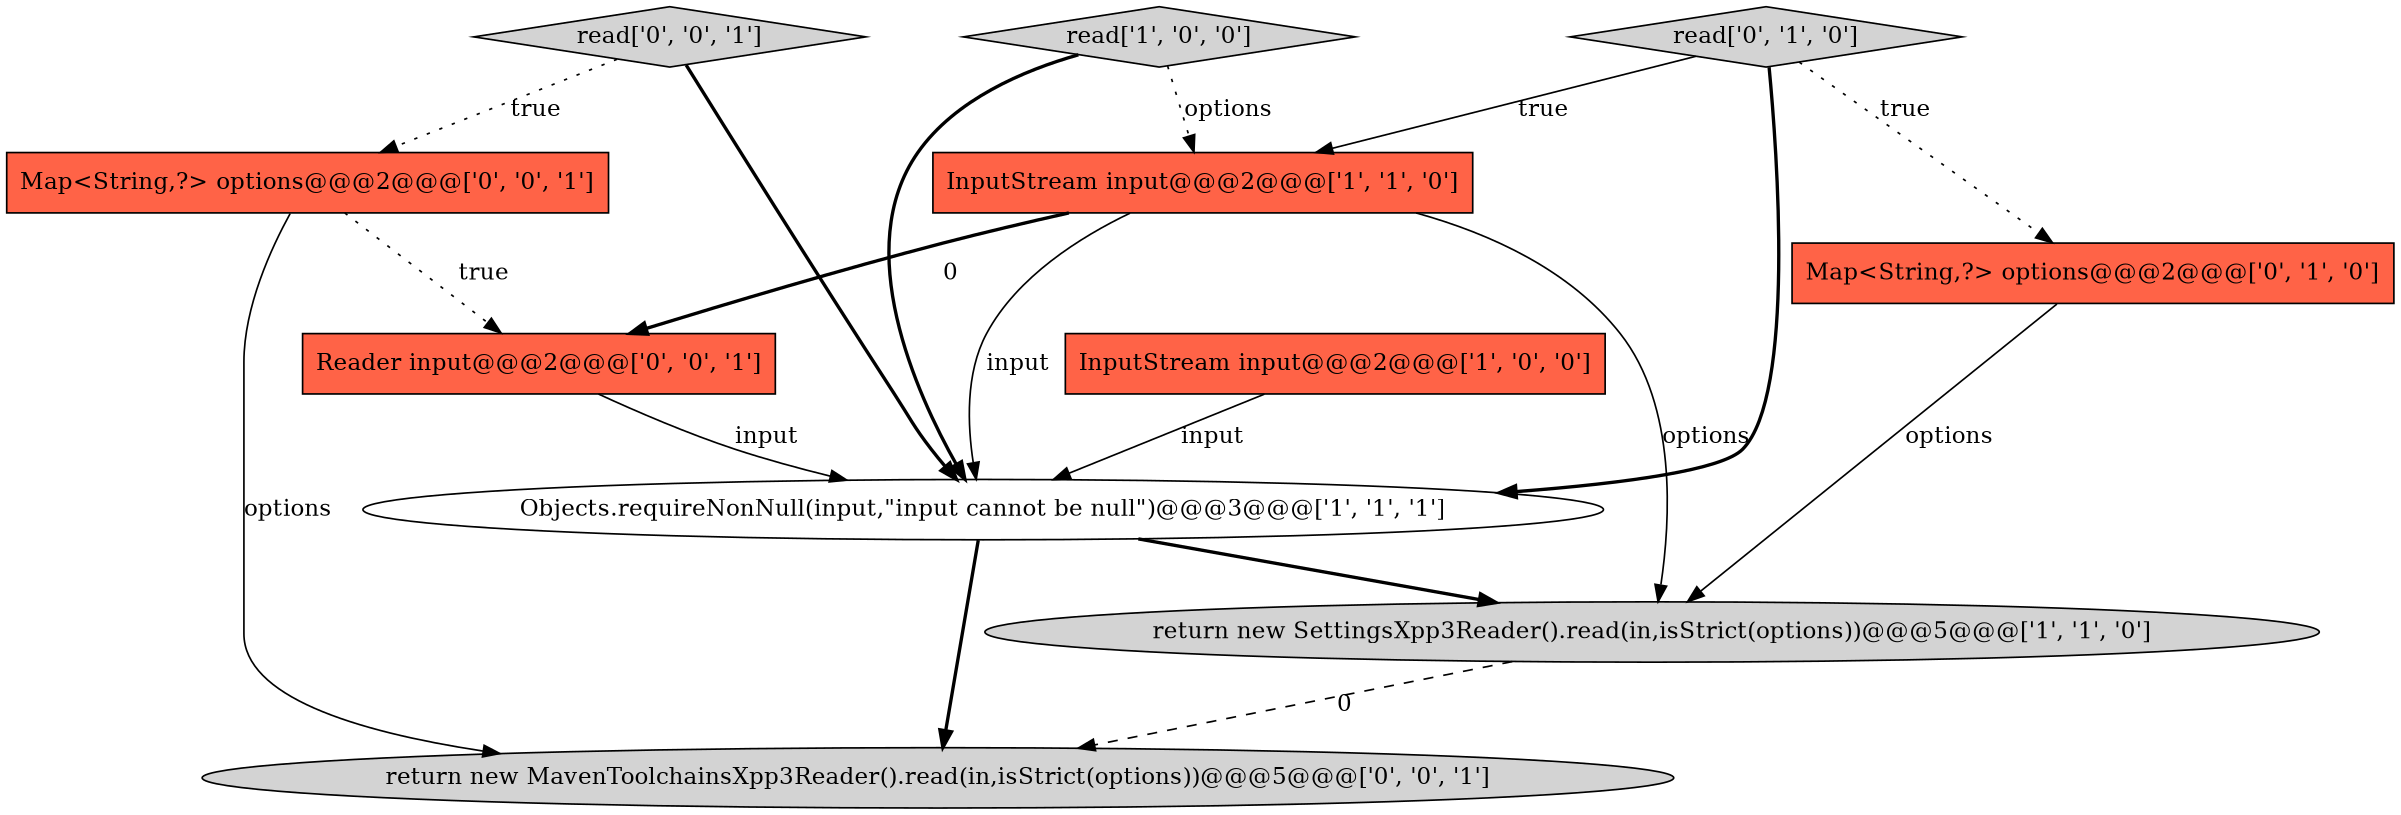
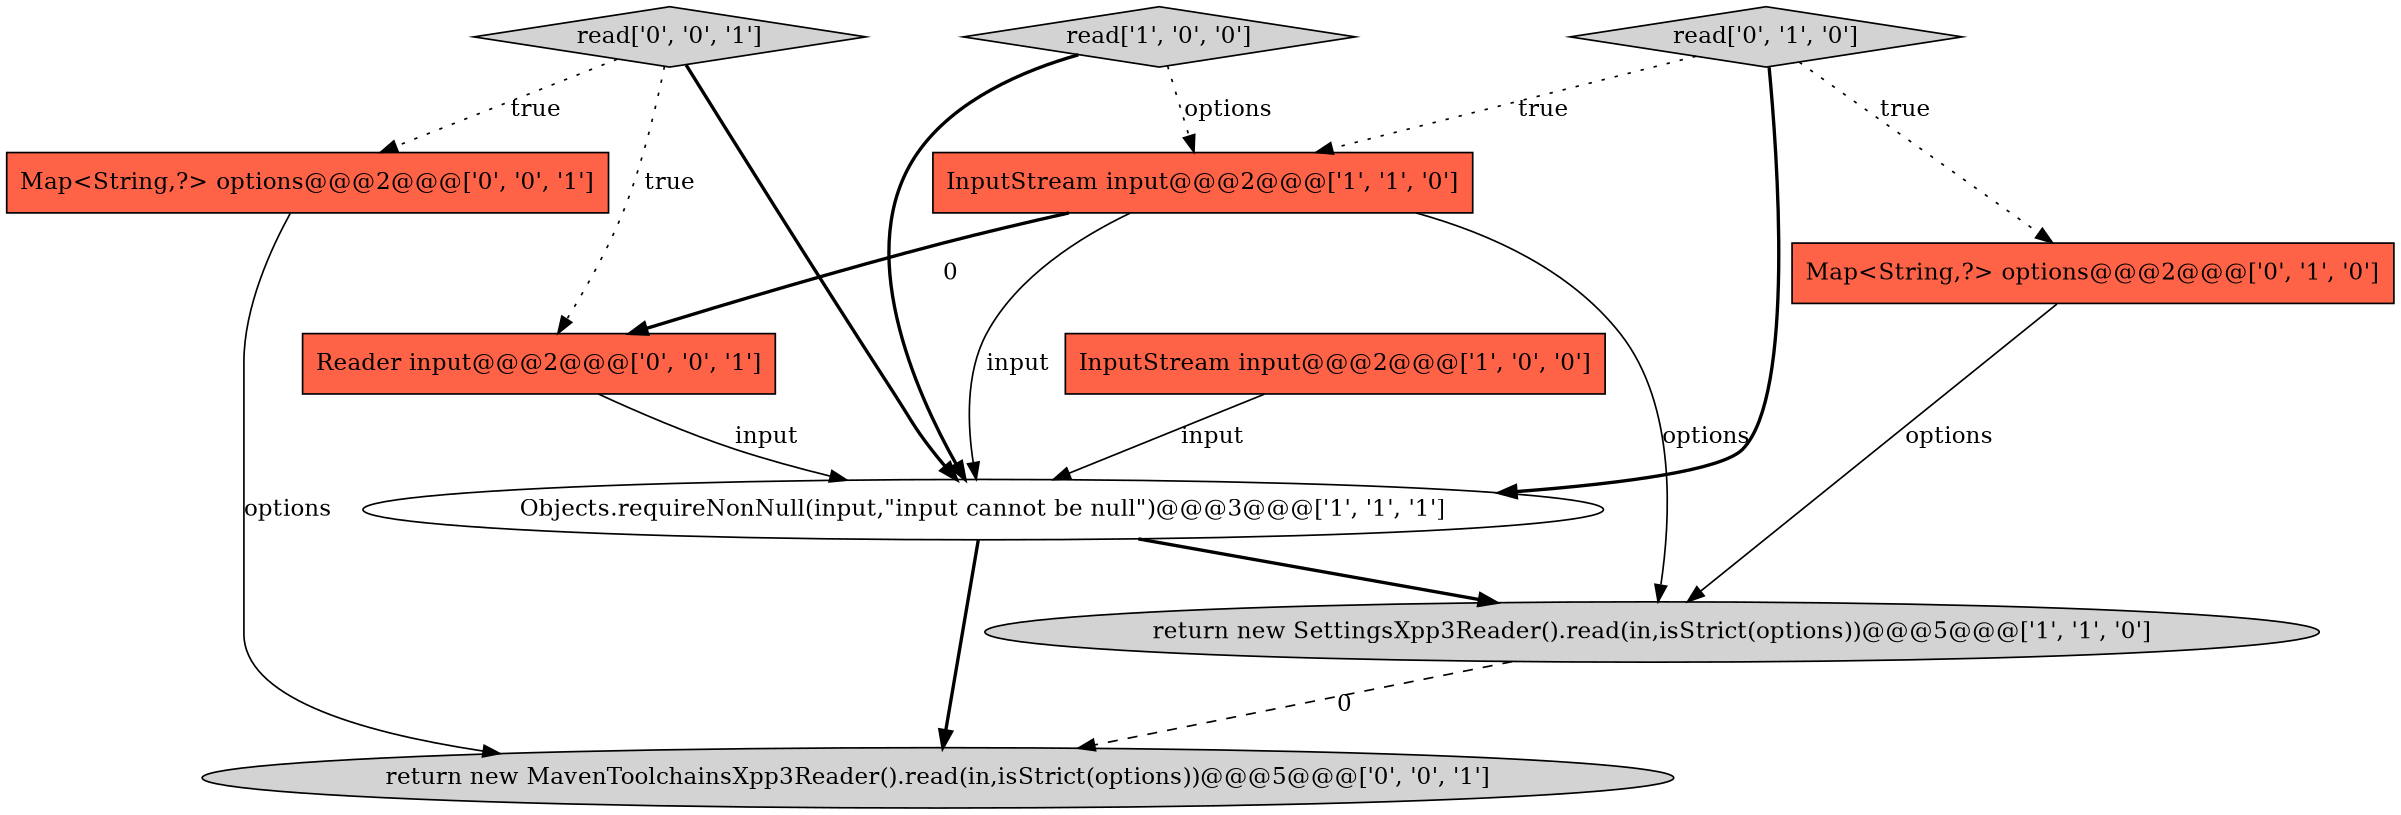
  digraph {
    node [fillcolor=lightgray shape=box style=filled]
    edge [style=bold]
    n1 [fillcolor=white label="Objects.requireNonNull(input,\"input cannot be null\")@@@3@@@['1', '1', '1']" shape=ellipse]
    n2 [label="return new MavenToolchainsXpp3Reader().read(in,isStrict(options))@@@5@@@['0', '0', '1']" shape=ellipse]
    n3 [label="return new SettingsXpp3Reader().read(in,isStrict(options))@@@5@@@['1', '1', '0']" shape=ellipse]
    n4 [fillcolor=tomato label="Map<String,?> options@@@2@@@['0', '1', '0']"]
    n5 [label="read['1', '0', '0']" shape=diamond]
    n6 [fillcolor=tomato label="InputStream input@@@2@@@['1', '1', '0']"]
    n7 [fillcolor=tomato label="Reader input@@@2@@@['0', '0', '1']"]
    n8 [fillcolor=tomato label="InputStream input@@@2@@@['1', '0', '0']"]
    n9 [label="read['0', '0', '1']" shape=diamond]
    n10 [fillcolor=tomato label="Map<String,?> options@@@2@@@['0', '0', '1']"]
    n11 [label="read['0', '1', '0']" shape=diamond]
    n1 -> n2
    n1 -> n3
    n3 -> n2 [label=0 style=dashed]
    n4 -> n3 [label=options style=solid]
    n5 -> n1
    n5 -> n6 [label=options style=dotted]
    n6 -> n1 [label=input style=solid]
    n6 -> n3 [label=options style=solid]
    n6 -> n7 [label=0]
    n7 -> n1 [label=input style=solid]
    n8 -> n1 [label=input style=solid]
    n9 -> n1
-   n10 -> n7 [label=true style=dotted]
+   n9 -> n7 [label=true style=dotted]
    n9 -> n10 [label=true style=dotted]
    n10 -> n2 [label=options style=solid]
    n11 -> n1
    n11 -> n4 [label=true style=dotted]
-   n11 -> n6 [label=true style=solid]
+   n11 -> n6 [label=true style=dotted]
  }
